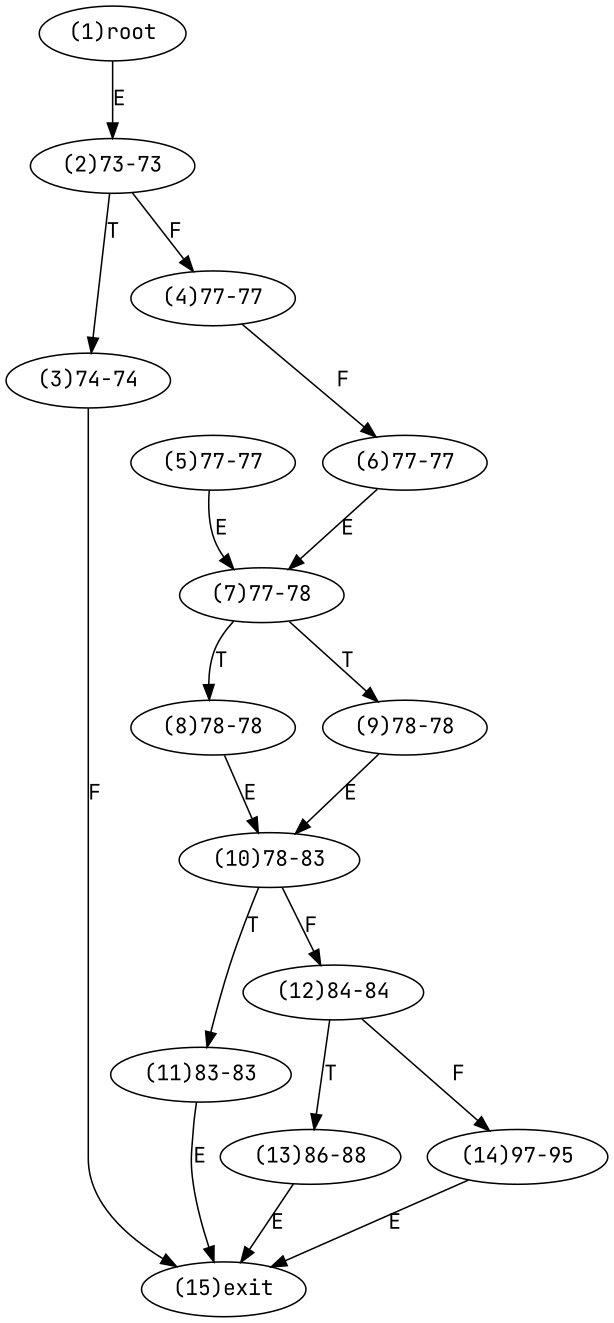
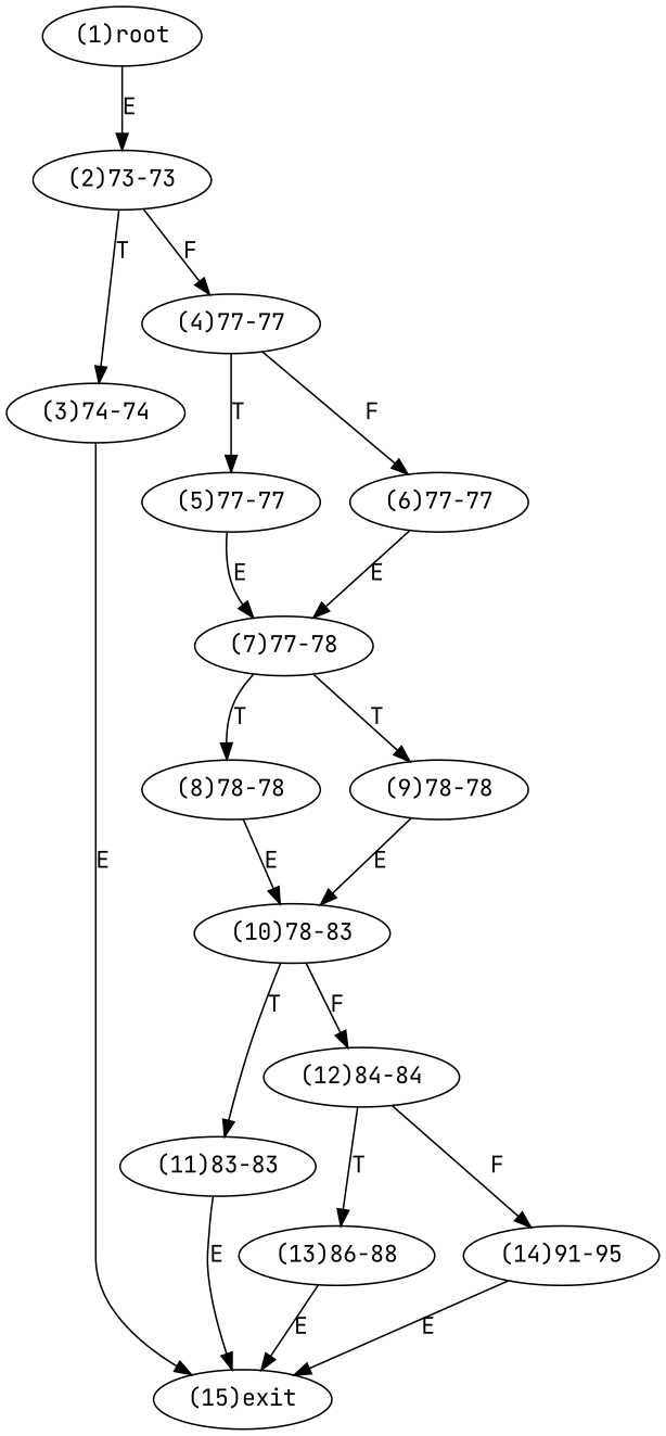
  digraph {
    fontname="JetBrains Mono"
    node [fontname="JetBrains Mono"]
    edge [fontname="JetBrains Mono"]
    n1 [label="(1)root"]
    n2 [label="(2)73-73"]
    n3 [label="(3)74-74"]
    n4 [label="(4)77-77"]
    n5 [label="(15)exit"]
    n6 [label="(5)77-77"]
    n7 [label="(6)77-77"]
    n8 [label="(7)77-78"]
    n9 [label="(8)78-78"]
    n10 [label="(9)78-78"]
    n11 [label="(10)78-83"]
    n12 [label="(11)83-83"]
    n13 [label="(12)84-84"]
    n14 [label="(13)86-88"]
-   n15 [label="(14)97-95"]
+   n15 [label="(14)91-95"]
    n1 -> n2 [label=E]
    n2 -> n3 [label=T]
    n2 -> n4 [label=F]
-   n3 -> n5 [label=F]
+   n3 -> n5 [label=E]
+   n4 -> n6 [label=T]
    n4 -> n7 [label=F]
    n6 -> n8 [label=E]
    n7 -> n8 [label=E]
    n8 -> n9 [label=T]
    n8 -> n10 [label=T]
    n9 -> n11 [label=E]
    n10 -> n11 [label=E]
    n11 -> n12 [label=T]
    n11 -> n13 [label=F]
    n12 -> n5 [label=E]
    n13 -> n14 [label=T]
    n13 -> n15 [label=F]
    n14 -> n5 [label=E]
    n15 -> n5 [label=E]
  }
